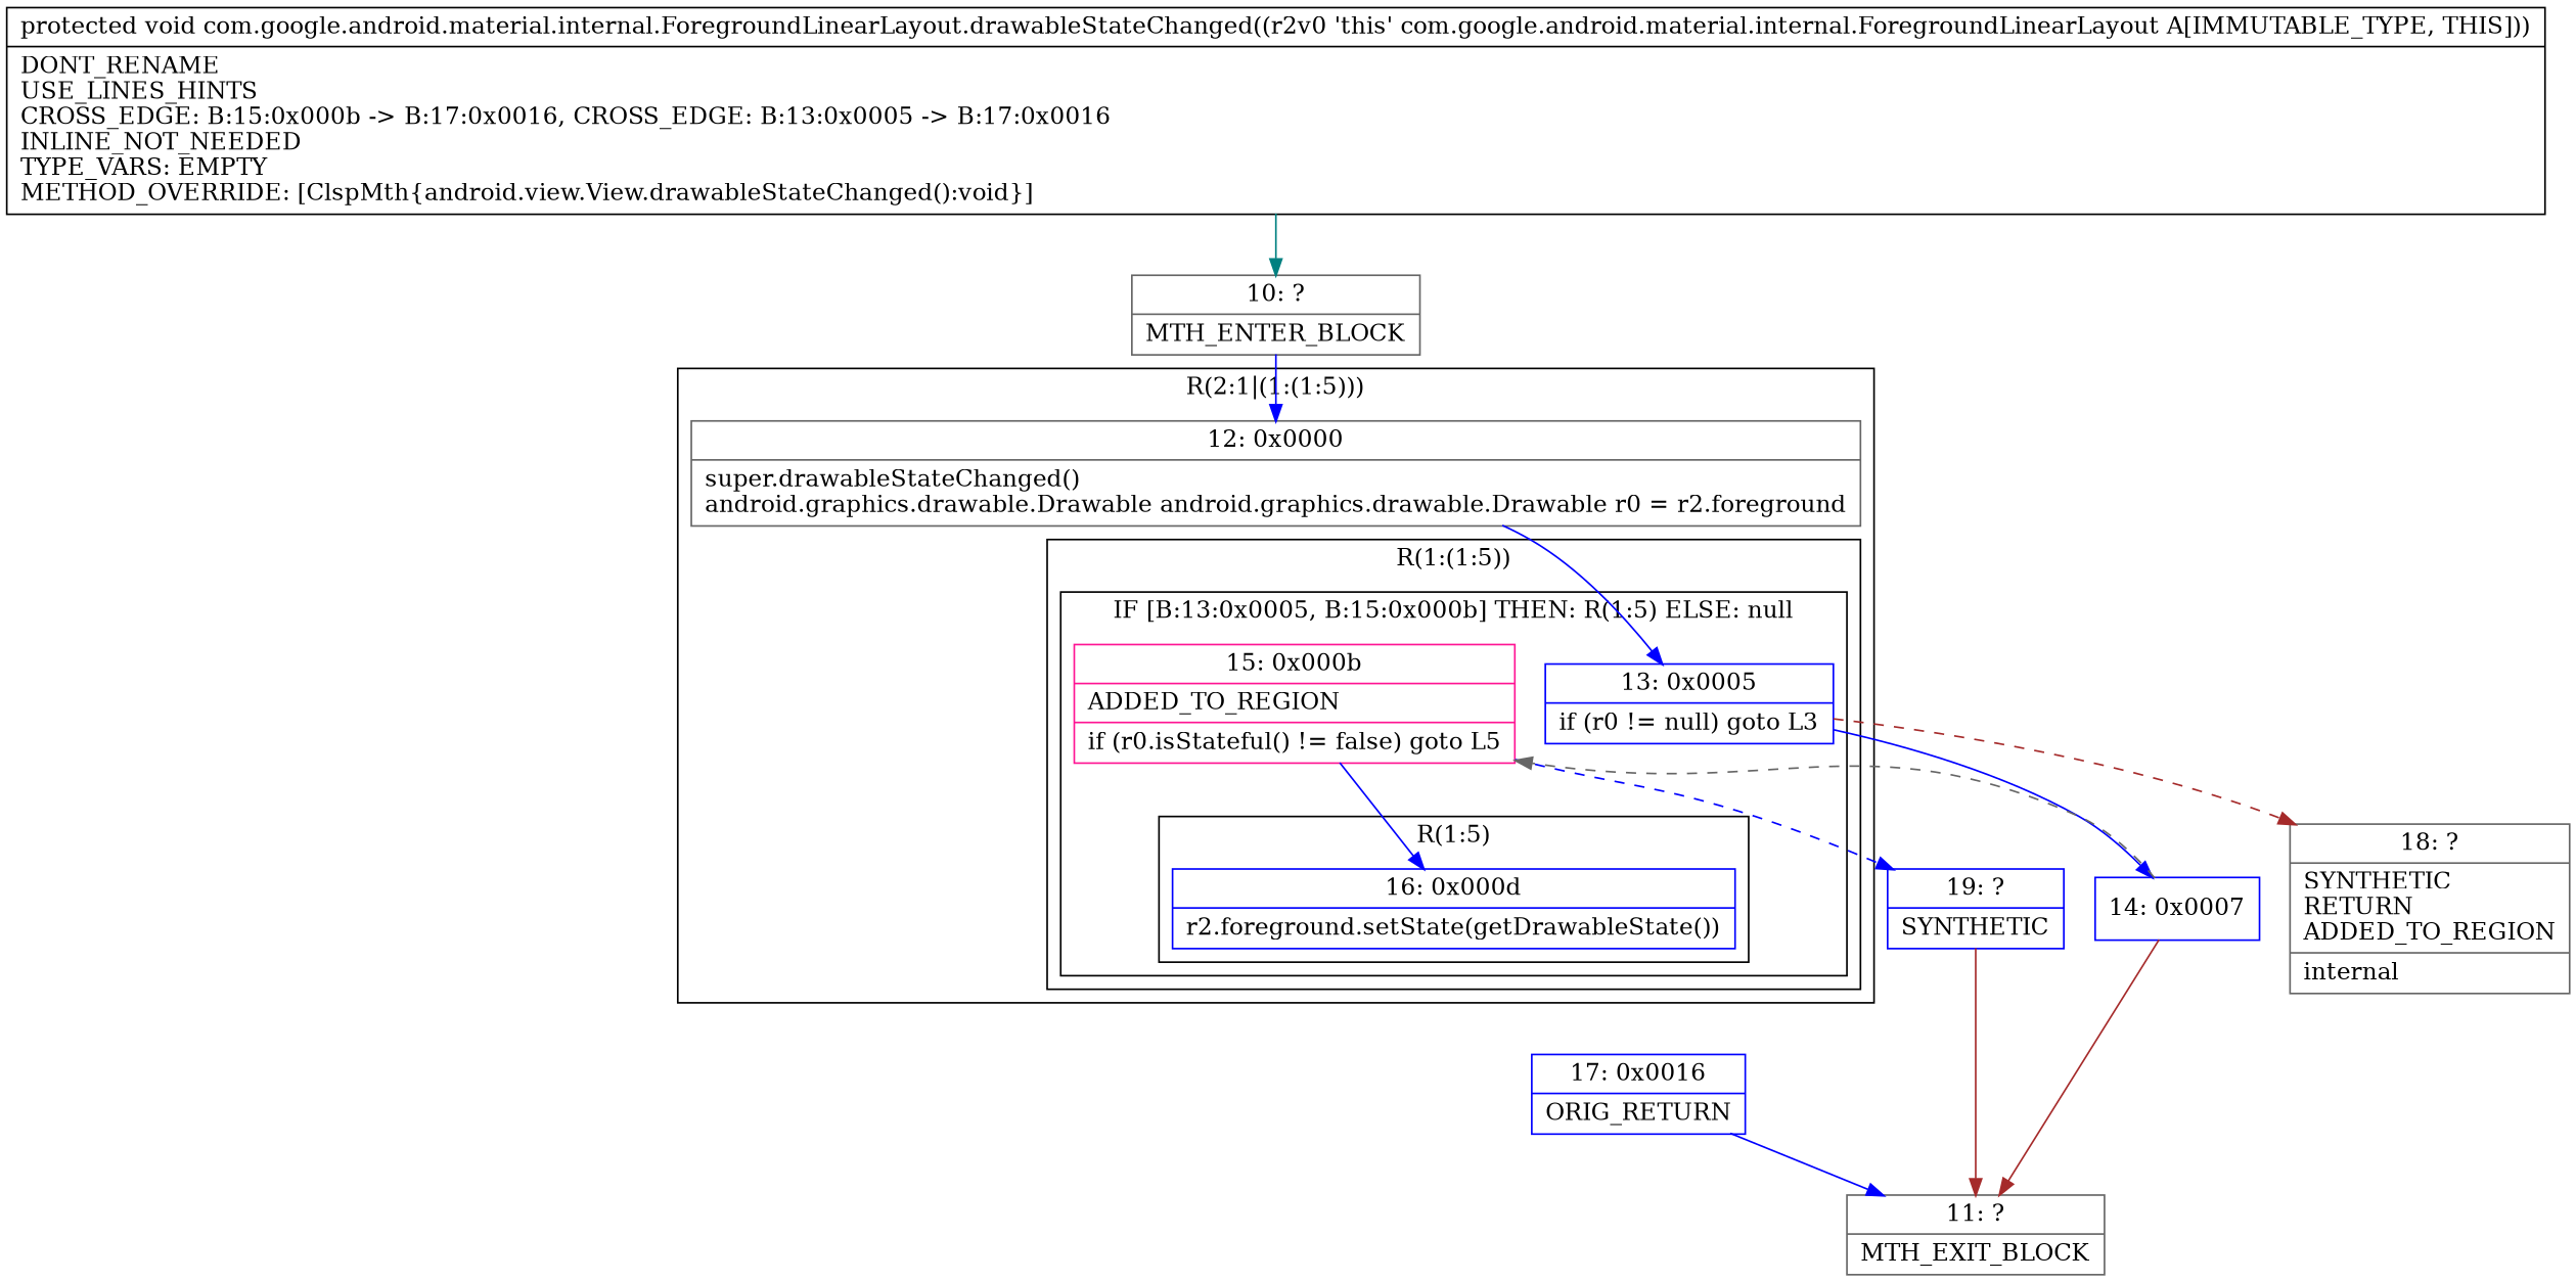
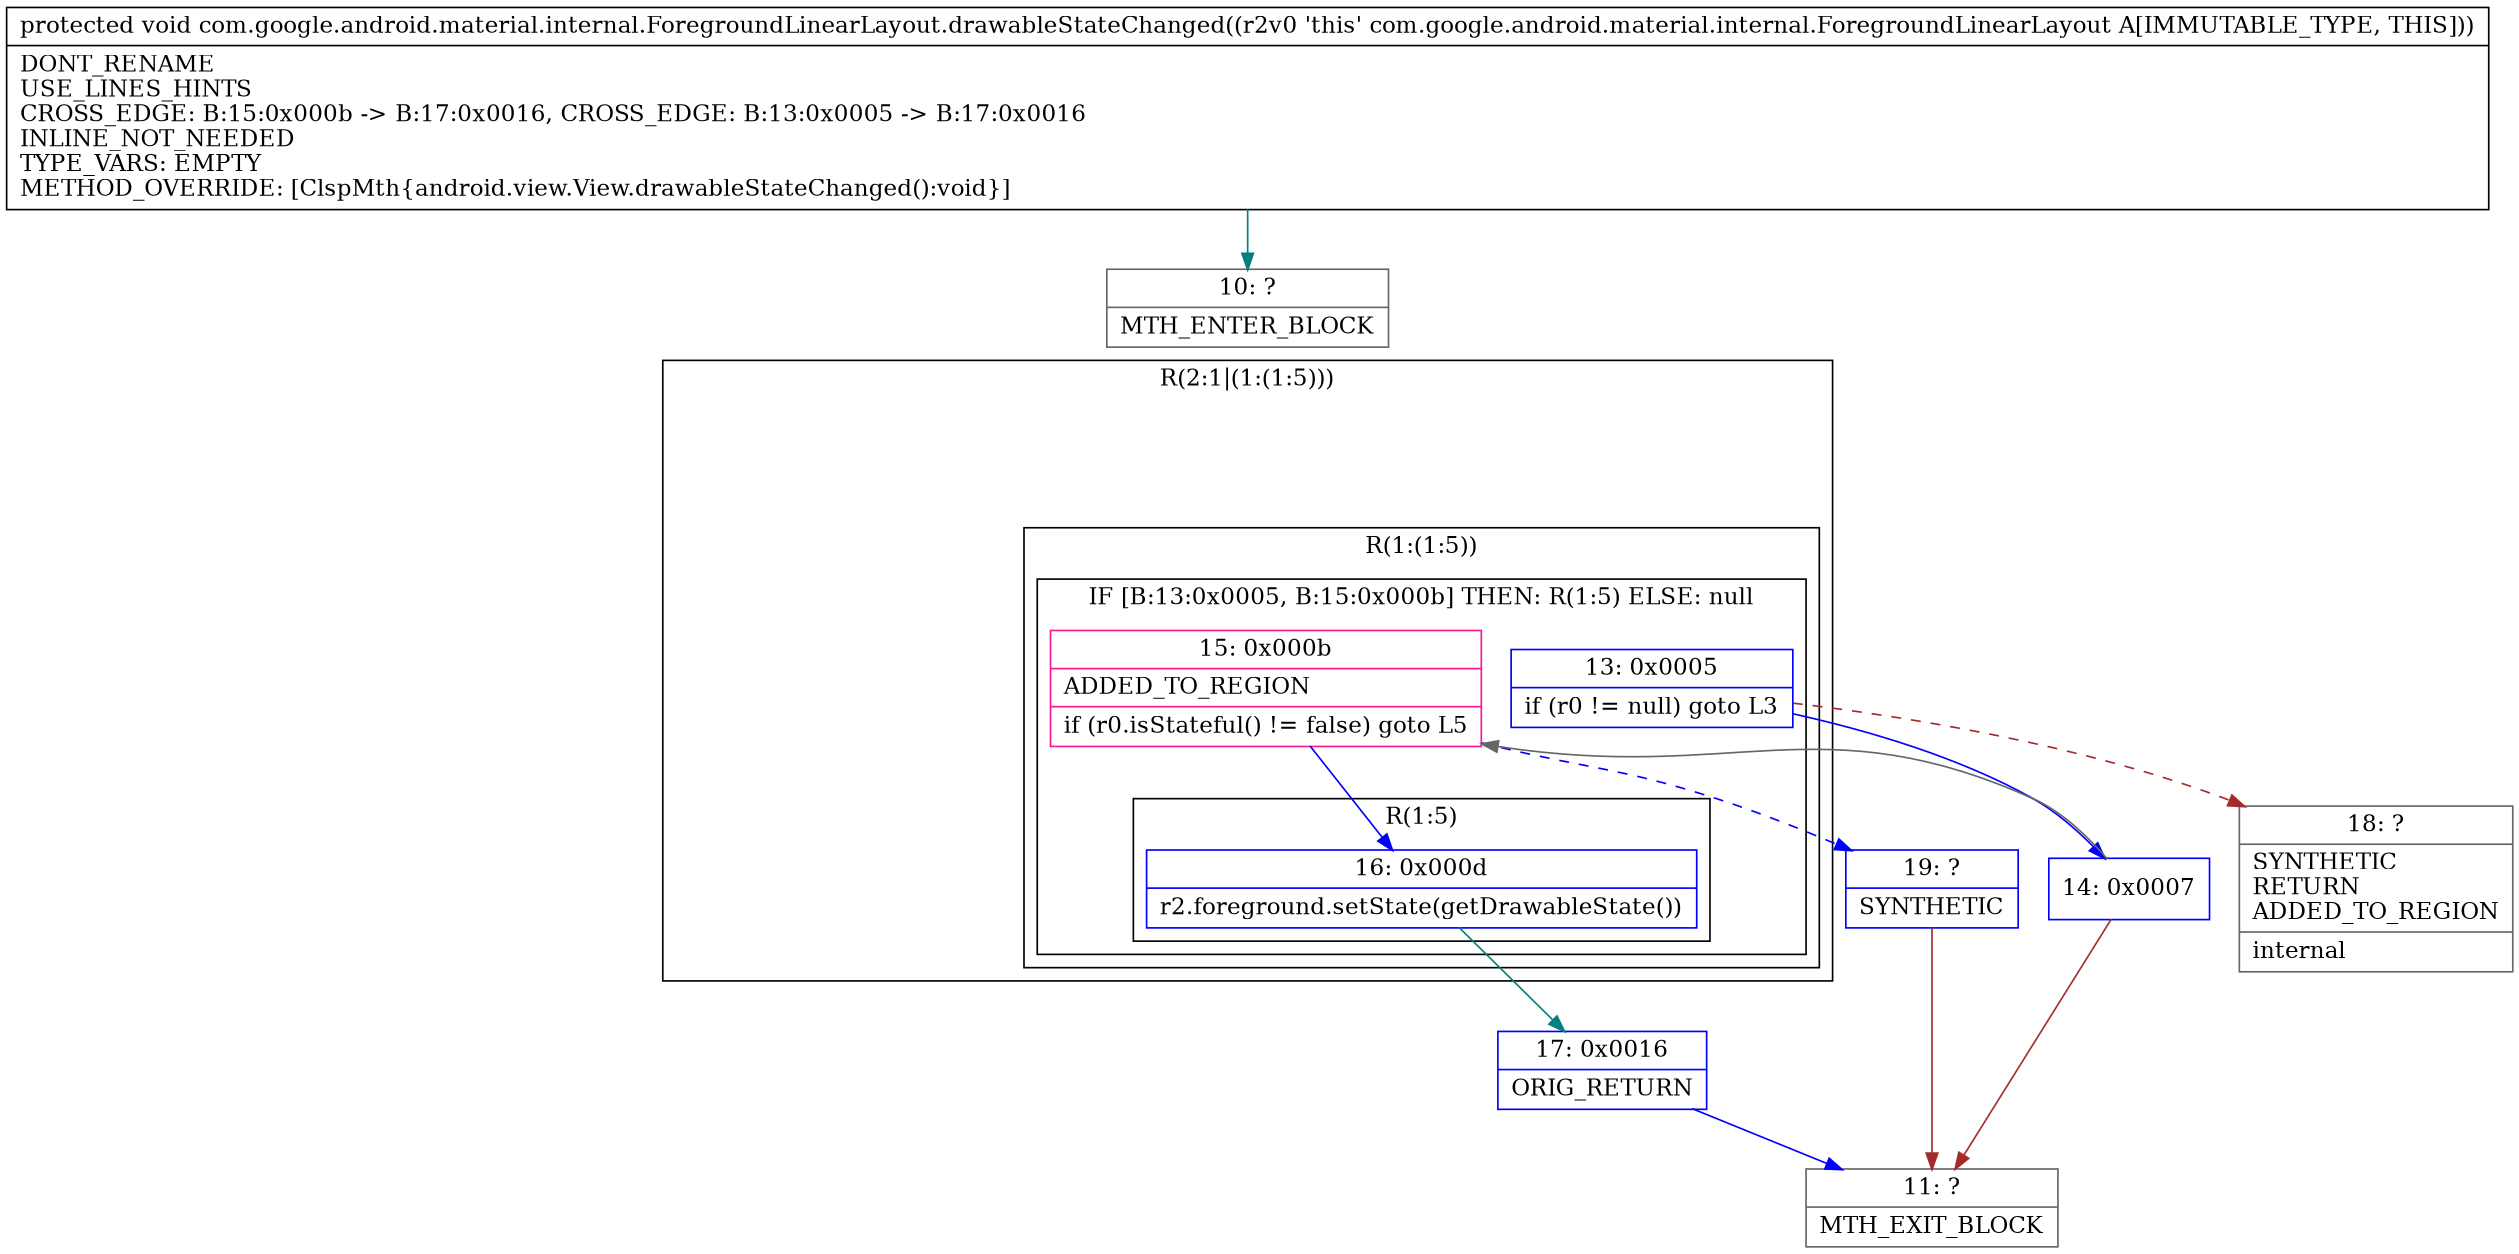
  digraph {
    node [color=blue shape=record]
    edge [color=blue]
    n1 [label="{16\:\ 0x000d|r2.foreground.setState(getDrawableState())\l}"]
    n2 [label="{13\:\ 0x0005|if (r0 != null) goto L3\l}"]
    n3 [color=deeppink label="{15\:\ 0x000b|ADDED_TO_REGION\l|if (r0.isStateful() != false) goto L5\l}"]
-   n4 [color=gray40 label="{12\:\ 0x0000|super.drawableStateChanged()\landroid.graphics.drawable.Drawable android.graphics.drawable.Drawable r0 = r2.foreground\l}"]
    n5 [label="{17\:\ 0x0016|ORIG_RETURN\l}"]
    n6 [label="{14\:\ 0x0007}"]
    n7 [color=gray40 label="{18\:\ ?|SYNTHETIC\lRETURN\lADDED_TO_REGION\l|internal\l}"]
    n8 [label="{19\:\ ?|SYNTHETIC\l}"]
    n9 [color=gray40 label="{11\:\ ?|MTH_EXIT_BLOCK\l}"]
    n10 [color=gray40 label="{10\:\ ?|MTH_ENTER_BLOCK\l}"]
    n11 [color=black label="{protected void com.google.android.material.internal.ForegroundLinearLayout.drawableStateChanged((r2v0 'this' com.google.android.material.internal.ForegroundLinearLayout A[IMMUTABLE_TYPE, THIS]))  | DONT_RENAME\lUSE_LINES_HINTS\lCROSS_EDGE: B:15:0x000b \-\> B:17:0x0016, CROSS_EDGE: B:13:0x0005 \-\> B:17:0x0016\lINLINE_NOT_NEEDED\lTYPE_VARS: EMPTY\lMETHOD_OVERRIDE: [ClspMth\{android.view.View.drawableStateChanged():void\}]\l}"]
    subgraph cluster_1 {
      label="R(2:1|(1:(1:5)))"
-     n4
      subgraph cluster_2 {
        label="R(1:(1:5))"
        subgraph cluster_3 {
          label="IF [B:13:0x0005, B:15:0x000b] THEN: R(1:5) ELSE: null"
          n2
          n3
          subgraph cluster_4 {
            label="R(1:5)"
            n1
          }
        }
      }
    }
+   n1 -> n5 [color=teal]
    n2 -> n6
    n2 -> n7 [color=brown style=dashed]
    n3 -> n1
    n3 -> n8 [style=dashed]
-   n4 -> n2
    n5 -> n9
-   n6 -> n3 [color=gray40 style=dashed]
+   n6 -> n3 [color=gray40]
    n6 -> n9 [color=brown]
    n8 -> n9 [color=brown]
-   n10 -> n4
    n11 -> n10 [color=teal]
  }
